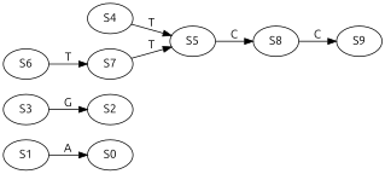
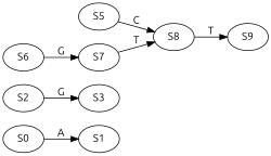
  strict digraph {
    fontname=Ubuntu
    rankdir=LR
    node [fontname=Ubuntu]
    edge [fontname=Ubuntu]
    S0
    S1
    S2
    S3
-   S4
    S5
    S8
    S6
    S7
    S9
-   S1 -> S0 [label=A]
-   S3 -> S2 [label=G]
-   S4 -> S5 [label=T]
+   S0 -> S1 [label=A]
+   S2 -> S3 [label=G]
    S5 -> S8 [label=C]
-   S8 -> S9 [label=C]
-   S6 -> S7 [label=T]
-   S7 -> S5 [label=T]
+   S8 -> S9 [label=T]
+   S6 -> S7 [label=G]
+   S7 -> S8 [label=T]
  }
